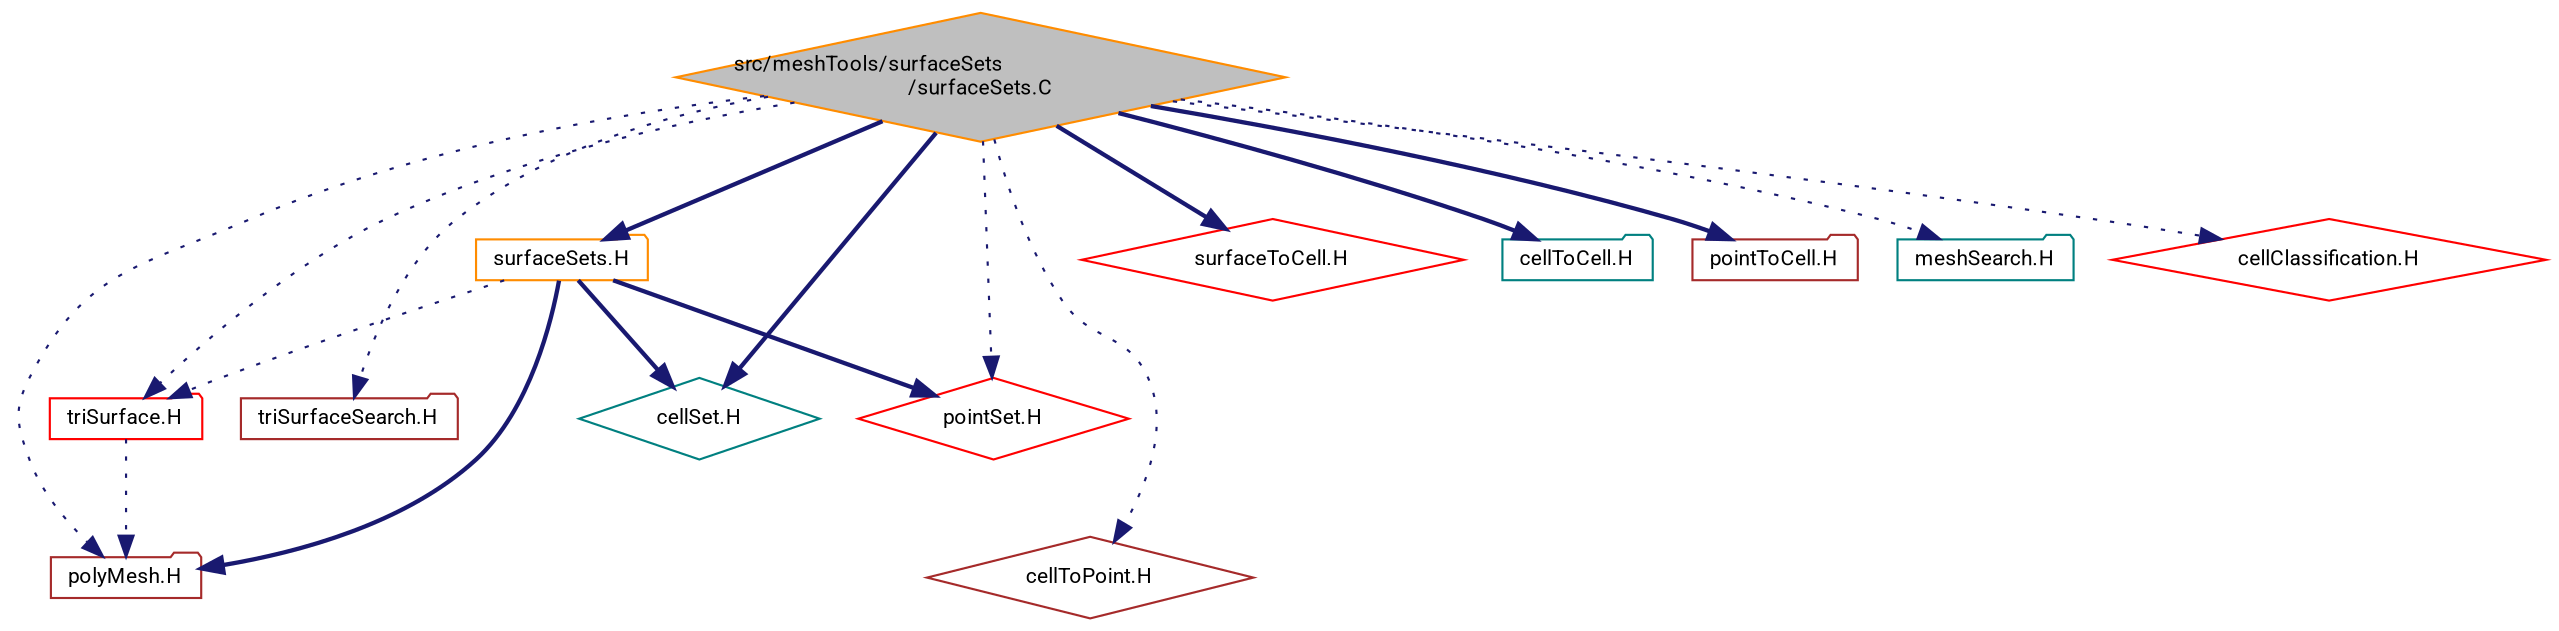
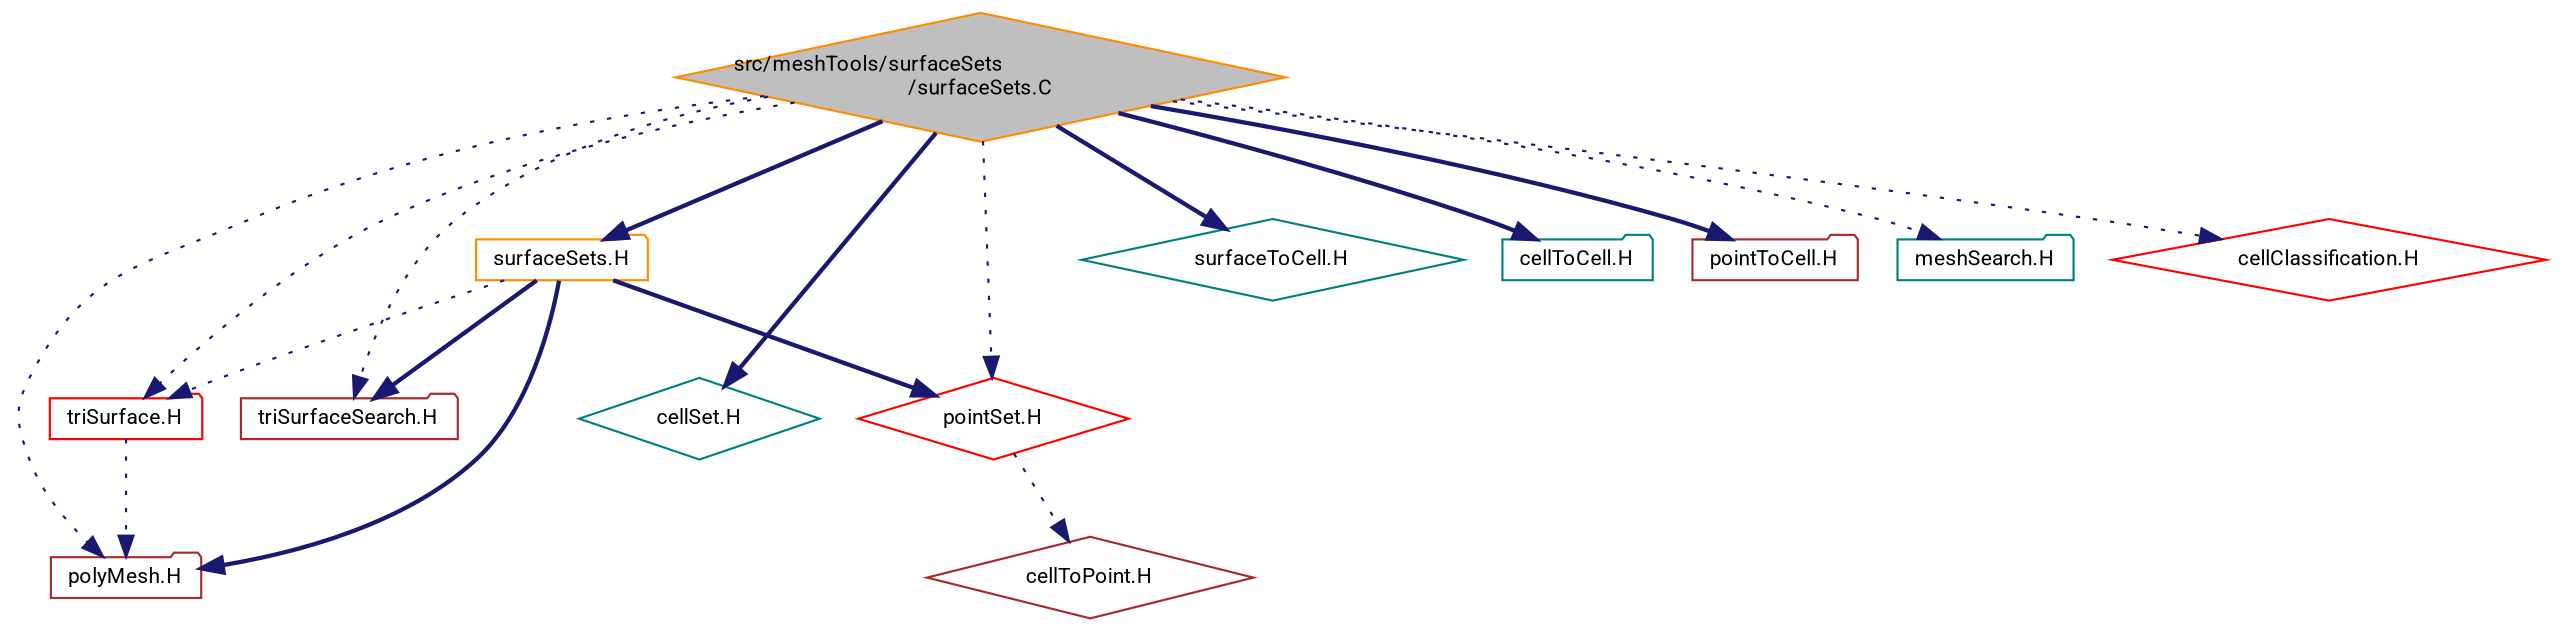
  digraph {
    fontname=Roboto
    node [color=brown fontname=Roboto fontsize=10 shape=folder]
    edge [color=midnightblue fontname=Roboto fontsize=10 labelfontname=Helvetica labelfontsize=10 style=dotted]
    n1 [color=darkorange fillcolor=grey75 fontcolor=black height=0.2 label="src/meshTools/surfaceSets\l/surfaceSets.C" shape=diamond style=filled width=0.4]
    n2 [color=darkorange height=0.2 label="surfaceSets.H" width=0.4]
    n3 [height=0.2 label="polyMesh.H" width=0.4]
    n4 [color=red height=0.2 label="triSurface.H" width=0.4]
    n5 [height=0.2 label="triSurfaceSearch.H" width=0.4]
    n6 [color=red height=0.2 label="pointSet.H" shape=diamond width=0.4]
    n7 [color=teal height=0.2 label="cellSet.H" shape=diamond width=0.4]
-   n8 [color=red height=0.2 label="surfaceToCell.H" shape=diamond width=0.4]
+   n8 [color=teal height=0.2 label="surfaceToCell.H" shape=diamond width=0.4]
    n9 [height=0.2 label="cellToPoint.H" shape=diamond width=0.4]
    n10 [color=teal height=0.2 label="cellToCell.H" width=0.4]
    n11 [height=0.2 label="pointToCell.H" width=0.4]
    n12 [color=teal height=0.2 label="meshSearch.H" width=0.4]
    n13 [color=red height=0.2 label="cellClassification.H" shape=diamond width=0.4]
    n1 -> n2 [style=bold]
    n1 -> n3
    n1 -> n4
    n1 -> n5
    n1 -> n6
    n1 -> n7 [style=bold]
    n1 -> n8 [style=bold]
-   n1 -> n9
+   n6 -> n9
    n1 -> n10 [style=bold]
    n1 -> n11 [style=bold]
    n1 -> n12
    n1 -> n13
    n2 -> n3 [style=bold]
    n2 -> n4
-   n2 -> n7 [style=bold]
+   n2 -> n5 [style=bold]
    n2 -> n6 [style=bold]
    n4 -> n3
  }
